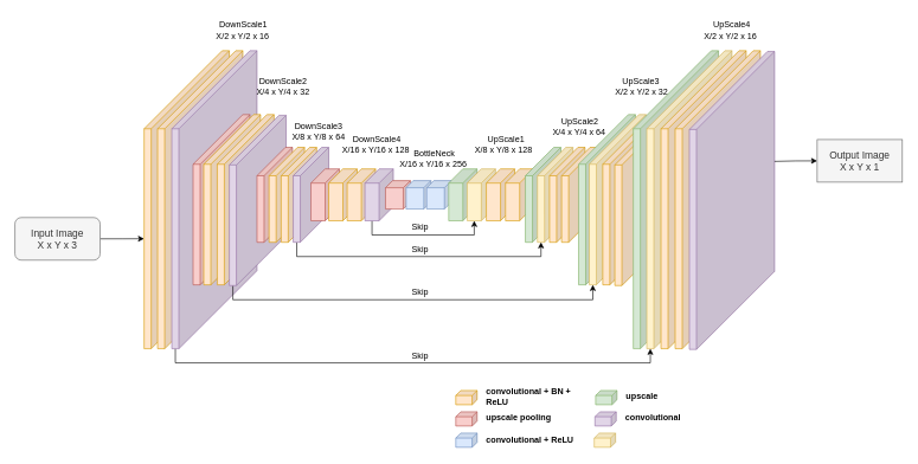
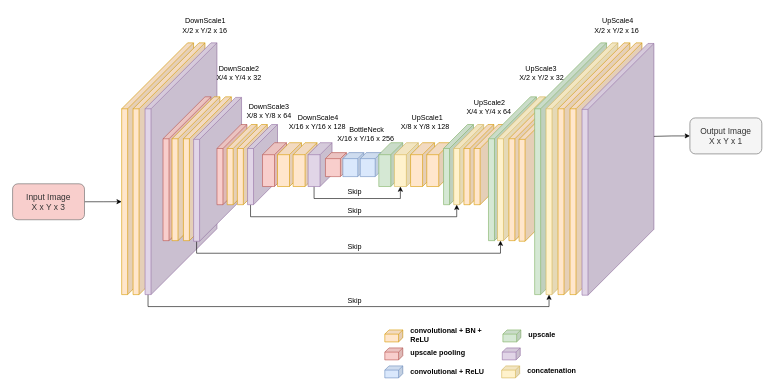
  <mxCell id="0" />
  <mxCell id="1" parent="0" />
  <mxCell id="2" value="" style="shape=cube;whiteSpace=wrap;html=1;boundedLbl=1;backgroundOutline=1;darkOpacity=0.05;darkOpacity2=0.1;size=110;direction=east;flipH=1;fillColor=#ffe6cc;strokeColor=#d79b00;" vertex="1" parent="1"><mxGeometry x="202" y="71" width="120" height="420" as="geometry" /></mxCell>
  <mxCell id="3" value="" style="shape=cube;whiteSpace=wrap;html=1;boundedLbl=1;backgroundOutline=1;darkOpacity=0.05;darkOpacity2=0.1;size=110;direction=east;flipH=1;fillColor=#ffe6cc;strokeColor=#d79b00;" parent="1" vertex="1"><mxGeometry x="221" y="71" width="120" height="420" as="geometry" /></mxCell>
  <mxCell id="4" style="edgeStyle=orthogonalEdgeStyle;rounded=0;orthogonalLoop=1;jettySize=auto;html=1;exitX=0;exitY=0;exitDx=115;exitDy=420;exitPerimeter=0;entryX=0;entryY=0;entryDx=115;entryDy=420;entryPerimeter=0;" edge="1" parent="1" source="5" target="55"><mxGeometry relative="1" as="geometry" /></mxCell>
  <mxCell id="5" value="" style="shape=cube;whiteSpace=wrap;html=1;boundedLbl=1;backgroundOutline=1;darkOpacity=0.05;darkOpacity2=0.1;size=110;direction=east;flipH=1;fillColor=#e1d5e7;strokeColor=#9673a6;" parent="1" vertex="1"><mxGeometry x="241" y="71" width="120" height="420" as="geometry" /></mxCell>
  <mxCell id="6" value="" style="shape=cube;whiteSpace=wrap;html=1;boundedLbl=1;backgroundOutline=1;darkOpacity=0.05;darkOpacity2=0.1;size=70;direction=east;flipH=1;fillColor=#f8cecc;strokeColor=#b85450;" parent="1" vertex="1"><mxGeometry x="271" y="161" width="80" height="240" as="geometry" /></mxCell>
  <mxCell id="7" value="" style="shape=cube;whiteSpace=wrap;html=1;boundedLbl=1;backgroundOutline=1;darkOpacity=0.05;darkOpacity2=0.1;size=70;direction=east;flipH=1;fillColor=#ffe6cc;strokeColor=#d79b00;" parent="1" vertex="1"><mxGeometry x="286" y="161" width="80" height="240" as="geometry" /></mxCell>
  <mxCell id="8" value="" style="shape=cube;whiteSpace=wrap;html=1;boundedLbl=1;backgroundOutline=1;darkOpacity=0.05;darkOpacity2=0.1;size=70;direction=east;flipH=1;fillColor=#ffe6cc;strokeColor=#d79b00;" parent="1" vertex="1"><mxGeometry x="305" y="161" width="80" height="240" as="geometry" /></mxCell>
  <mxCell id="9" style="edgeStyle=orthogonalEdgeStyle;rounded=0;orthogonalLoop=1;jettySize=auto;html=1;exitX=0;exitY=0;exitDx=75;exitDy=240;exitPerimeter=0;entryX=0;entryY=0;entryDx=75;entryDy=240;entryPerimeter=0;" edge="1" parent="1" source="10" target="51"><mxGeometry relative="1" as="geometry" /></mxCell>
  <mxCell id="10" value="" style="shape=cube;whiteSpace=wrap;html=1;boundedLbl=1;backgroundOutline=1;darkOpacity=0.05;darkOpacity2=0.1;size=70;direction=east;flipH=1;fillColor=#e1d5e7;strokeColor=#9673a6;" vertex="1" parent="1"><mxGeometry x="322" y="162" width="80" height="240" as="geometry" /></mxCell>
  <mxCell id="11" value="" style="shape=cube;whiteSpace=wrap;html=1;boundedLbl=1;backgroundOutline=1;darkOpacity=0.05;darkOpacity2=0.1;size=40;direction=east;flipH=1;fillColor=#f8cecc;strokeColor=#b85450;" parent="1" vertex="1"><mxGeometry x="361" y="207.25" width="50" height="133.75" as="geometry" /></mxCell>
  <mxCell id="12" value="" style="shape=cube;whiteSpace=wrap;html=1;boundedLbl=1;backgroundOutline=1;darkOpacity=0.05;darkOpacity2=0.1;size=40;direction=east;flipH=1;fillColor=#ffe6cc;strokeColor=#d79b00;" parent="1" vertex="1"><mxGeometry x="378" y="207.25" width="50" height="133.75" as="geometry" /></mxCell>
  <mxCell id="13" value="" style="shape=cube;whiteSpace=wrap;html=1;boundedLbl=1;backgroundOutline=1;darkOpacity=0.05;darkOpacity2=0.1;size=40;direction=east;flipH=1;fillColor=#ffe6cc;strokeColor=#d79b00;" parent="1" vertex="1"><mxGeometry x="395" y="207.25" width="50" height="133.75" as="geometry" /></mxCell>
  <mxCell id="14" style="edgeStyle=orthogonalEdgeStyle;rounded=0;orthogonalLoop=1;jettySize=auto;html=1;exitX=0;exitY=0;exitDx=45;exitDy=133.75;exitPerimeter=0;entryX=0;entryY=0;entryDx=45;entryDy=133.75;entryPerimeter=0;" edge="1" parent="1" source="15" target="43"><mxGeometry relative="1" as="geometry" /></mxCell>
  <mxCell id="15" value="" style="shape=cube;whiteSpace=wrap;html=1;boundedLbl=1;backgroundOutline=1;darkOpacity=0.05;darkOpacity2=0.1;size=40;direction=east;flipH=1;fillColor=#e1d5e7;strokeColor=#9673a6;" vertex="1" parent="1"><mxGeometry x="412" y="207.25" width="50" height="133.75" as="geometry" /></mxCell>
  <mxCell id="16" value="" style="shape=cube;whiteSpace=wrap;html=1;boundedLbl=1;backgroundOutline=1;darkOpacity=0.05;darkOpacity2=0.1;size=20;direction=east;flipH=1;fillColor=#f8cecc;strokeColor=#b85450;" parent="1" vertex="1"><mxGeometry x="437" y="237.56" width="40" height="73.13" as="geometry" /></mxCell>
  <mxCell id="17" value="" style="shape=cube;whiteSpace=wrap;html=1;boundedLbl=1;backgroundOutline=1;darkOpacity=0.05;darkOpacity2=0.1;size=20;direction=east;flipH=1;fillColor=#ffe6cc;strokeColor=#d79b00;" parent="1" vertex="1"><mxGeometry x="462" y="237.56" width="40" height="73.13" as="geometry" /></mxCell>
  <mxCell id="18" value="" style="shape=cube;whiteSpace=wrap;html=1;boundedLbl=1;backgroundOutline=1;darkOpacity=0.05;darkOpacity2=0.1;size=20;direction=east;flipH=1;fillColor=#ffe6cc;strokeColor=#d79b00;" parent="1" vertex="1"><mxGeometry x="488" y="237.56" width="40" height="73.13" as="geometry" /></mxCell>
  <mxCell id="19" style="edgeStyle=orthogonalEdgeStyle;rounded=0;orthogonalLoop=1;jettySize=auto;html=1;exitX=0;exitY=0;exitDx=30;exitDy=73.13;exitPerimeter=0;entryX=0;entryY=0;entryDx=30;entryDy=73.13;entryPerimeter=0;" edge="1" parent="1" source="20" target="37"><mxGeometry relative="1" as="geometry" /></mxCell>
  <mxCell id="20" value="" style="shape=cube;whiteSpace=wrap;html=1;boundedLbl=1;backgroundOutline=1;darkOpacity=0.05;darkOpacity2=0.1;size=20;direction=east;flipH=1;fillColor=#e1d5e7;strokeColor=#9673a6;" vertex="1" parent="1"><mxGeometry x="513" y="237.56" width="40" height="73.13" as="geometry" /></mxCell>
  <mxCell id="21" value="" style="shape=cube;whiteSpace=wrap;html=1;boundedLbl=1;backgroundOutline=1;darkOpacity=0.05;darkOpacity2=0.1;size=10;direction=east;flipH=1;fillColor=#f8cecc;strokeColor=#b85450;" parent="1" vertex="1"><mxGeometry x="542" y="254.13" width="35" height="40" as="geometry" /></mxCell>
  <mxCell id="22" value="" style="shape=cube;whiteSpace=wrap;html=1;boundedLbl=1;backgroundOutline=1;darkOpacity=0.05;darkOpacity2=0.1;size=7;direction=east;flipH=1;fillColor=#ffe6cc;strokeColor=#d79b00;" parent="1" vertex="1"><mxGeometry x="641" y="549.94" width="30" height="20" as="geometry" /></mxCell>
  <mxCell id="23" value="" style="shape=cube;whiteSpace=wrap;html=1;boundedLbl=1;backgroundOutline=1;darkOpacity=0.05;darkOpacity2=0.1;size=7;direction=east;flipH=1;fillColor=#f8cecc;strokeColor=#b85450;" parent="1" vertex="1"><mxGeometry x="641" y="579.94" width="30" height="20" as="geometry" /></mxCell>
  <mxCell id="24" value="" style="shape=cube;whiteSpace=wrap;html=1;boundedLbl=1;backgroundOutline=1;darkOpacity=0.05;darkOpacity2=0.1;size=7;direction=east;flipH=1;fillColor=#dae8fc;strokeColor=#6c8ebf;" parent="1" vertex="1"><mxGeometry x="641" y="609.94" width="30" height="20" as="geometry" /></mxCell>
  <mxCell id="25" value="" style="shape=cube;whiteSpace=wrap;html=1;boundedLbl=1;backgroundOutline=1;darkOpacity=0.05;darkOpacity2=0.1;size=7;direction=east;flipH=1;fillColor=#d5e8d4;strokeColor=#82b366;" parent="1" vertex="1"><mxGeometry x="838" y="549.94" width="30" height="20" as="geometry" /></mxCell>
  <mxCell id="26" value="DownScale1" style="text;html=1;strokeColor=none;fillColor=none;align=center;verticalAlign=middle;whiteSpace=wrap;rounded=0;" parent="1" vertex="1"><mxGeometry x="322" y="20" width="40" height="30" as="geometry" /></mxCell>
  <mxCell id="27" value="DownScale2" style="text;html=1;strokeColor=none;fillColor=none;align=center;verticalAlign=middle;whiteSpace=wrap;rounded=0;" parent="1" vertex="1"><mxGeometry x="378" y="99" width="40" height="30" as="geometry" /></mxCell>
  <mxCell id="28" value="&lt;div&gt;DownScale3&lt;/div&gt;" style="text;html=1;strokeColor=none;fillColor=none;align=center;verticalAlign=middle;whiteSpace=wrap;rounded=0;" parent="1" vertex="1"><mxGeometry x="428" y="163.13" width="40" height="30" as="geometry" /></mxCell>
  <mxCell id="29" value="DownScale4" style="text;html=1;strokeColor=none;fillColor=none;align=center;verticalAlign=middle;whiteSpace=wrap;rounded=0;" parent="1" vertex="1"><mxGeometry x="510" y="182.13" width="40" height="30" as="geometry" /></mxCell>
  <mxCell id="30" value="convolutional + BN + ReLU" style="text;html=1;strokeColor=none;fillColor=none;align=left;verticalAlign=middle;whiteSpace=wrap;rounded=0;fontStyle=1" parent="1" vertex="1"><mxGeometry x="682" y="547" width="138" height="23.88" as="geometry" /></mxCell>
  <mxCell id="31" value="upscale pooling" style="text;html=1;strokeColor=none;fillColor=none;align=left;verticalAlign=middle;whiteSpace=wrap;rounded=0;fontStyle=1" parent="1" vertex="1"><mxGeometry x="682" y="577" width="138" height="23.88" as="geometry" /></mxCell>
  <mxCell id="32" value="convolutional + ReLU" style="text;html=1;strokeColor=none;fillColor=none;align=left;verticalAlign=middle;whiteSpace=wrap;rounded=0;fontStyle=1" parent="1" vertex="1"><mxGeometry x="682" y="608.06" width="138" height="23.88" as="geometry" /></mxCell>
  <mxCell id="33" value="" style="shape=cube;whiteSpace=wrap;html=1;boundedLbl=1;backgroundOutline=1;darkOpacity=0.05;darkOpacity2=0.1;size=10;direction=east;flipH=1;fillColor=#dae8fc;strokeColor=#6c8ebf;" vertex="1" parent="1"><mxGeometry x="571" y="254.13" width="35" height="40" as="geometry" /></mxCell>
  <mxCell id="34" value="" style="shape=cube;whiteSpace=wrap;html=1;boundedLbl=1;backgroundOutline=1;darkOpacity=0.05;darkOpacity2=0.1;size=10;direction=east;flipH=1;fillColor=#dae8fc;strokeColor=#6c8ebf;" vertex="1" parent="1"><mxGeometry x="600" y="254.13" width="35" height="40" as="geometry" /></mxCell>
  <mxCell id="35" value="BottleNeck" style="text;html=1;strokeColor=none;fillColor=none;align=center;verticalAlign=middle;whiteSpace=wrap;rounded=0;" vertex="1" parent="1"><mxGeometry x="591" y="202.13" width="40" height="30" as="geometry" /></mxCell>
  <mxCell id="36" value="" style="shape=cube;whiteSpace=wrap;html=1;boundedLbl=1;backgroundOutline=1;darkOpacity=0.05;darkOpacity2=0.1;size=20;direction=east;flipH=1;fillColor=#d5e8d4;strokeColor=#82b366;flipV=0;" vertex="1" parent="1"><mxGeometry x="631" y="237.56" width="40" height="73.13" as="geometry" /></mxCell>
  <mxCell id="37" value="" style="shape=cube;whiteSpace=wrap;html=1;boundedLbl=1;backgroundOutline=1;darkOpacity=0.05;darkOpacity2=0.1;size=20;direction=east;flipH=1;fillColor=#fff2cc;strokeColor=#d6b656;" vertex="1" parent="1"><mxGeometry x="657" y="237.56" width="40" height="73.13" as="geometry" /></mxCell>
  <mxCell id="38" value="" style="shape=cube;whiteSpace=wrap;html=1;boundedLbl=1;backgroundOutline=1;darkOpacity=0.05;darkOpacity2=0.1;size=20;direction=east;flipH=1;fillColor=#ffe6cc;strokeColor=#d79b00;" vertex="1" parent="1"><mxGeometry x="684" y="237.56" width="40" height="73.13" as="geometry" /></mxCell>
  <mxCell id="39" value="" style="shape=cube;whiteSpace=wrap;html=1;boundedLbl=1;backgroundOutline=1;darkOpacity=0.05;darkOpacity2=0.1;size=7;direction=east;flipH=1;fillColor=#e1d5e7;strokeColor=#9673a6;" vertex="1" parent="1"><mxGeometry x="837" y="579.94" width="30" height="20" as="geometry" /></mxCell>
  <mxCell id="40" value="" style="shape=cube;whiteSpace=wrap;html=1;boundedLbl=1;backgroundOutline=1;darkOpacity=0.05;darkOpacity2=0.1;size=20;direction=east;flipH=1;fillColor=#ffe6cc;strokeColor=#d79b00;" vertex="1" parent="1"><mxGeometry x="711" y="237.56" width="40" height="73.13" as="geometry" /></mxCell>
  <mxCell id="41" value="" style="shape=cube;whiteSpace=wrap;html=1;boundedLbl=1;backgroundOutline=1;darkOpacity=0.05;darkOpacity2=0.1;size=7;direction=east;flipH=1;fillColor=#fff2cc;strokeColor=#d6b656;" vertex="1" parent="1"><mxGeometry x="836" y="609.94" width="30" height="20" as="geometry" /></mxCell>
  <mxCell id="42" value="" style="shape=cube;whiteSpace=wrap;html=1;boundedLbl=1;backgroundOutline=1;darkOpacity=0.05;darkOpacity2=0.1;size=40;direction=east;flipH=1;fillColor=#d5e8d4;strokeColor=#82b366;" vertex="1" parent="1"><mxGeometry x="739" y="207.25" width="50" height="133.75" as="geometry" /></mxCell>
  <mxCell id="43" value="" style="shape=cube;whiteSpace=wrap;html=1;boundedLbl=1;backgroundOutline=1;darkOpacity=0.05;darkOpacity2=0.1;size=40;direction=east;flipH=1;fillColor=#fff2cc;strokeColor=#d6b656;" vertex="1" parent="1"><mxGeometry x="756" y="207.25" width="50" height="133.75" as="geometry" /></mxCell>
  <mxCell id="44" value="" style="shape=cube;whiteSpace=wrap;html=1;boundedLbl=1;backgroundOutline=1;darkOpacity=0.05;darkOpacity2=0.1;size=40;direction=east;flipH=1;fillColor=#ffe6cc;strokeColor=#d79b00;" vertex="1" parent="1"><mxGeometry x="773" y="207.25" width="50" height="133.75" as="geometry" /></mxCell>
  <mxCell id="45" value="" style="shape=cube;whiteSpace=wrap;html=1;boundedLbl=1;backgroundOutline=1;darkOpacity=0.05;darkOpacity2=0.1;size=40;direction=east;flipH=1;fillColor=#ffe6cc;strokeColor=#d79b00;" vertex="1" parent="1"><mxGeometry x="790" y="207.25" width="50" height="133.75" as="geometry" /></mxCell>
  <mxCell id="46" value="upscale" style="text;html=1;strokeColor=none;fillColor=none;align=left;verticalAlign=middle;whiteSpace=wrap;rounded=0;fontStyle=1" vertex="1" parent="1"><mxGeometry x="879" y="546.06" width="138" height="23.88" as="geometry" /></mxCell>
- <mxCell id="47" value="convolutional" style="text;html=1;strokeColor=none;fillColor=none;align=left;verticalAlign=middle;whiteSpace=wrap;rounded=0;fontStyle=1" vertex="1" parent="1"><mxGeometry x="878" y="577.06" width="138" height="23.88" as="geometry" /></mxCell>
+ <mxCell id="48" value="concatenation" style="text;html=1;strokeColor=none;fillColor=none;align=left;verticalAlign=middle;whiteSpace=wrap;rounded=0;fontStyle=1" vertex="1" parent="1"><mxGeometry x="877" y="606.06" width="138" height="23.88" as="geometry" /></mxCell>
  <mxCell id="49" value="&lt;div&gt;UpScale1&lt;/div&gt;" style="text;html=1;strokeColor=none;fillColor=none;align=center;verticalAlign=middle;whiteSpace=wrap;rounded=0;" vertex="1" parent="1"><mxGeometry x="692" y="182.13" width="40" height="30" as="geometry" /></mxCell>
  <mxCell id="50" value="" style="shape=cube;whiteSpace=wrap;html=1;boundedLbl=1;backgroundOutline=1;darkOpacity=0.05;darkOpacity2=0.1;size=70;direction=east;flipH=1;fillColor=#d5e8d4;strokeColor=#82b366;" vertex="1" parent="1"><mxGeometry x="814" y="161" width="80" height="240" as="geometry" /></mxCell>
  <mxCell id="51" value="" style="shape=cube;whiteSpace=wrap;html=1;boundedLbl=1;backgroundOutline=1;darkOpacity=0.05;darkOpacity2=0.1;size=70;direction=east;flipH=1;fillColor=#fff2cc;strokeColor=#d6b656;" vertex="1" parent="1"><mxGeometry x="829" y="161" width="80" height="240" as="geometry" /></mxCell>
  <mxCell id="52" value="" style="shape=cube;whiteSpace=wrap;html=1;boundedLbl=1;backgroundOutline=1;darkOpacity=0.05;darkOpacity2=0.1;size=70;direction=east;flipH=1;fillColor=#ffe6cc;strokeColor=#d79b00;" vertex="1" parent="1"><mxGeometry x="848" y="161" width="80" height="240" as="geometry" /></mxCell>
  <mxCell id="53" value="" style="shape=cube;whiteSpace=wrap;html=1;boundedLbl=1;backgroundOutline=1;darkOpacity=0.05;darkOpacity2=0.1;size=70;direction=east;flipH=1;fillColor=#ffe6cc;strokeColor=#d79b00;" vertex="1" parent="1"><mxGeometry x="865" y="162" width="80" height="240" as="geometry" /></mxCell>
  <mxCell id="54" value="" style="shape=cube;whiteSpace=wrap;html=1;boundedLbl=1;backgroundOutline=1;darkOpacity=0.05;darkOpacity2=0.1;size=110;direction=east;flipH=1;fillColor=#d5e8d4;strokeColor=#82b366;" vertex="1" parent="1"><mxGeometry x="891" y="71" width="120" height="420" as="geometry" /></mxCell>
  <mxCell id="55" value="" style="shape=cube;whiteSpace=wrap;html=1;boundedLbl=1;backgroundOutline=1;darkOpacity=0.05;darkOpacity2=0.1;size=110;direction=east;flipH=1;fillColor=#fff2cc;strokeColor=#d6b656;" vertex="1" parent="1"><mxGeometry x="910" y="71" width="120" height="420" as="geometry" /></mxCell>
  <mxCell id="56" value="" style="shape=cube;whiteSpace=wrap;html=1;boundedLbl=1;backgroundOutline=1;darkOpacity=0.05;darkOpacity2=0.1;size=110;direction=east;flipH=1;fillColor=#ffe6cc;strokeColor=#d79b00;" vertex="1" parent="1"><mxGeometry x="930" y="71" width="120" height="420" as="geometry" /></mxCell>
  <mxCell id="57" value="" style="shape=cube;whiteSpace=wrap;html=1;boundedLbl=1;backgroundOutline=1;darkOpacity=0.05;darkOpacity2=0.1;size=110;direction=east;flipH=1;fillColor=#ffe6cc;strokeColor=#d79b00;" vertex="1" parent="1"><mxGeometry x="950" y="71" width="120" height="420" as="geometry" /></mxCell>
  <mxCell id="58" value="&lt;div&gt;UpScale2&lt;/div&gt;" style="text;html=1;strokeColor=none;fillColor=none;align=center;verticalAlign=middle;whiteSpace=wrap;rounded=0;" vertex="1" parent="1"><mxGeometry x="796" y="156.13" width="40" height="30" as="geometry" /></mxCell>
  <mxCell id="59" value="&lt;div&gt;UpScale3&lt;/div&gt;" style="text;html=1;strokeColor=none;fillColor=none;align=center;verticalAlign=middle;whiteSpace=wrap;rounded=0;" vertex="1" parent="1"><mxGeometry x="882" y="99" width="40" height="30" as="geometry" /></mxCell>
  <mxCell id="60" value="&lt;div&gt;UpScale4&lt;/div&gt;" style="text;html=1;strokeColor=none;fillColor=none;align=center;verticalAlign=middle;whiteSpace=wrap;rounded=0;" vertex="1" parent="1"><mxGeometry x="1010" y="20" width="40" height="30" as="geometry" /></mxCell>
  <mxCell id="61" value="" style="shape=cube;whiteSpace=wrap;html=1;boundedLbl=1;backgroundOutline=1;darkOpacity=0.05;darkOpacity2=0.1;size=110;direction=east;flipH=1;fillColor=#e1d5e7;strokeColor=#9673a6;" vertex="1" parent="1"><mxGeometry x="970" y="72" width="120" height="420" as="geometry" /></mxCell>
  <mxCell id="62" value="Skip" style="text;html=1;strokeColor=none;fillColor=none;align=center;verticalAlign=middle;whiteSpace=wrap;rounded=0;" vertex="1" parent="1"><mxGeometry x="571" y="304.13" width="40" height="30" as="geometry" /></mxCell>
  <mxCell id="63" value="Skip" style="text;html=1;strokeColor=none;fillColor=none;align=center;verticalAlign=middle;whiteSpace=wrap;rounded=0;" vertex="1" parent="1"><mxGeometry x="571" y="336.13" width="40" height="30" as="geometry" /></mxCell>
  <mxCell id="64" value="Skip" style="text;html=1;strokeColor=none;fillColor=none;align=center;verticalAlign=middle;whiteSpace=wrap;rounded=0;" vertex="1" parent="1"><mxGeometry x="571" y="397.13" width="40" height="30" as="geometry" /></mxCell>
  <mxCell id="65" value="Skip" style="text;html=1;strokeColor=none;fillColor=none;align=center;verticalAlign=middle;whiteSpace=wrap;rounded=0;" vertex="1" parent="1"><mxGeometry x="571" y="486.13" width="40" height="30" as="geometry" /></mxCell>
  <mxCell id="66" value="X/2 x Y/2 x 16" style="text;html=1;strokeColor=none;fillColor=none;align=center;verticalAlign=middle;whiteSpace=wrap;rounded=0;" vertex="1" parent="1"><mxGeometry x="292" y="36" width="98" height="30" as="geometry" /></mxCell>
  <mxCell id="67" value="X/4 x Y/4 x 32" style="text;html=1;strokeColor=none;fillColor=none;align=center;verticalAlign=middle;whiteSpace=wrap;rounded=0;" vertex="1" parent="1"><mxGeometry x="356" y="115" width="84" height="30" as="geometry" /></mxCell>
  <mxCell id="68" value="X/8 x Y/8 x 64" style="text;html=1;strokeColor=none;fillColor=none;align=center;verticalAlign=middle;whiteSpace=wrap;rounded=0;" vertex="1" parent="1"><mxGeometry x="406" y="178.25" width="84" height="30" as="geometry" /></mxCell>
  <mxCell id="69" value="X/16 x Y/16 x 128" style="text;html=1;strokeColor=none;fillColor=none;align=center;verticalAlign=middle;whiteSpace=wrap;rounded=0;" vertex="1" parent="1"><mxGeometry x="479" y="196.25" width="99" height="30" as="geometry" /></mxCell>
  <mxCell id="70" value="X/16 x Y/16 x 256" style="text;html=1;strokeColor=none;fillColor=none;align=center;verticalAlign=middle;whiteSpace=wrap;rounded=0;" vertex="1" parent="1"><mxGeometry x="560" y="217.25" width="99" height="30" as="geometry" /></mxCell>
  <mxCell id="71" value="X/8 x Y/8 x 128" style="text;html=1;strokeColor=none;fillColor=none;align=center;verticalAlign=middle;whiteSpace=wrap;rounded=0;" vertex="1" parent="1"><mxGeometry x="659" y="196.25" width="99" height="30" as="geometry" /></mxCell>
  <mxCell id="72" value="X/4 x Y/4 x 64" style="text;html=1;strokeColor=none;fillColor=none;align=center;verticalAlign=middle;whiteSpace=wrap;rounded=0;" vertex="1" parent="1"><mxGeometry x="773" y="171.25" width="84" height="30" as="geometry" /></mxCell>
  <mxCell id="73" value="X/2 x Y/2 x 32" style="text;html=1;strokeColor=none;fillColor=none;align=center;verticalAlign=middle;whiteSpace=wrap;rounded=0;" vertex="1" parent="1"><mxGeometry x="861" y="115" width="84" height="30" as="geometry" /></mxCell>
  <mxCell id="74" value="X/2 x Y/2 x 16" style="text;html=1;strokeColor=none;fillColor=none;align=center;verticalAlign=middle;whiteSpace=wrap;rounded=0;" vertex="1" parent="1"><mxGeometry x="986" y="36" width="84" height="30" as="geometry" /></mxCell>
  <mxCell id="75" style="edgeStyle=orthogonalEdgeStyle;rounded=0;orthogonalLoop=1;jettySize=auto;html=1;exitX=1;exitY=0.5;exitDx=0;exitDy=0;entryX=0;entryY=0;entryDx=120;entryDy=265;entryPerimeter=0;fontSize=14;" edge="1" parent="1" source="76" target="2"><mxGeometry relative="1" as="geometry" /></mxCell>
- <mxCell id="76" value="&lt;font style=&quot;font-size: 14px&quot;&gt;Input Image&lt;br&gt;X x Y x 3&lt;/font&gt;" style="rounded=1;whiteSpace=wrap;html=1;fillColor=#f5f5f5;fontColor=#333333;strokeColor=#666666;" vertex="1" parent="1"><mxGeometry x="20" y="306.13" width="120" height="60" as="geometry" /></mxCell>
+ <mxCell id="76" value="&lt;font style=&quot;font-size: 14px&quot;&gt;Input Image&lt;br&gt;X x Y x 3&lt;/font&gt;" style="rounded=1;whiteSpace=wrap;html=1;fillColor=#f8cecc;fontColor=#333333;strokeColor=#666666;" vertex="1" parent="1"><mxGeometry x="20" y="306.13" width="120" height="60" as="geometry" /></mxCell>
  <mxCell id="77" style="edgeStyle=orthogonalEdgeStyle;rounded=0;orthogonalLoop=1;jettySize=auto;html=1;exitX=0;exitY=0.5;exitDx=0;exitDy=0;entryX=0;entryY=0;entryDx=0;entryDy=155;entryPerimeter=0;fontSize=14;startArrow=classic;startFill=1;endArrow=none;endFill=0;" edge="1" parent="1" source="78" target="61"><mxGeometry relative="1" as="geometry" /></mxCell>
- <mxCell id="78" value="&lt;font style=&quot;font-size: 14px&quot;&gt;Output Image&lt;br&gt;X x Y x 1&lt;br&gt;&lt;/font&gt;" style="whiteSpace=wrap;html=1;fillColor=#f5f5f5;fontColor=#333333;strokeColor=#666666;rounded=0;" vertex="1" parent="1"><mxGeometry x="1150" y="196.25" width="120" height="60" as="geometry" /></mxCell>
+ <mxCell id="78" value="&lt;font style=&quot;font-size: 14px&quot;&gt;Output Image&lt;br&gt;X x Y x 1&lt;br&gt;&lt;/font&gt;" style="rounded=1;whiteSpace=wrap;html=1;fillColor=#f5f5f5;fontColor=#333333;strokeColor=#666666;" vertex="1" parent="1"><mxGeometry x="1150" y="196.25" width="120" height="60" as="geometry" /></mxCell>
